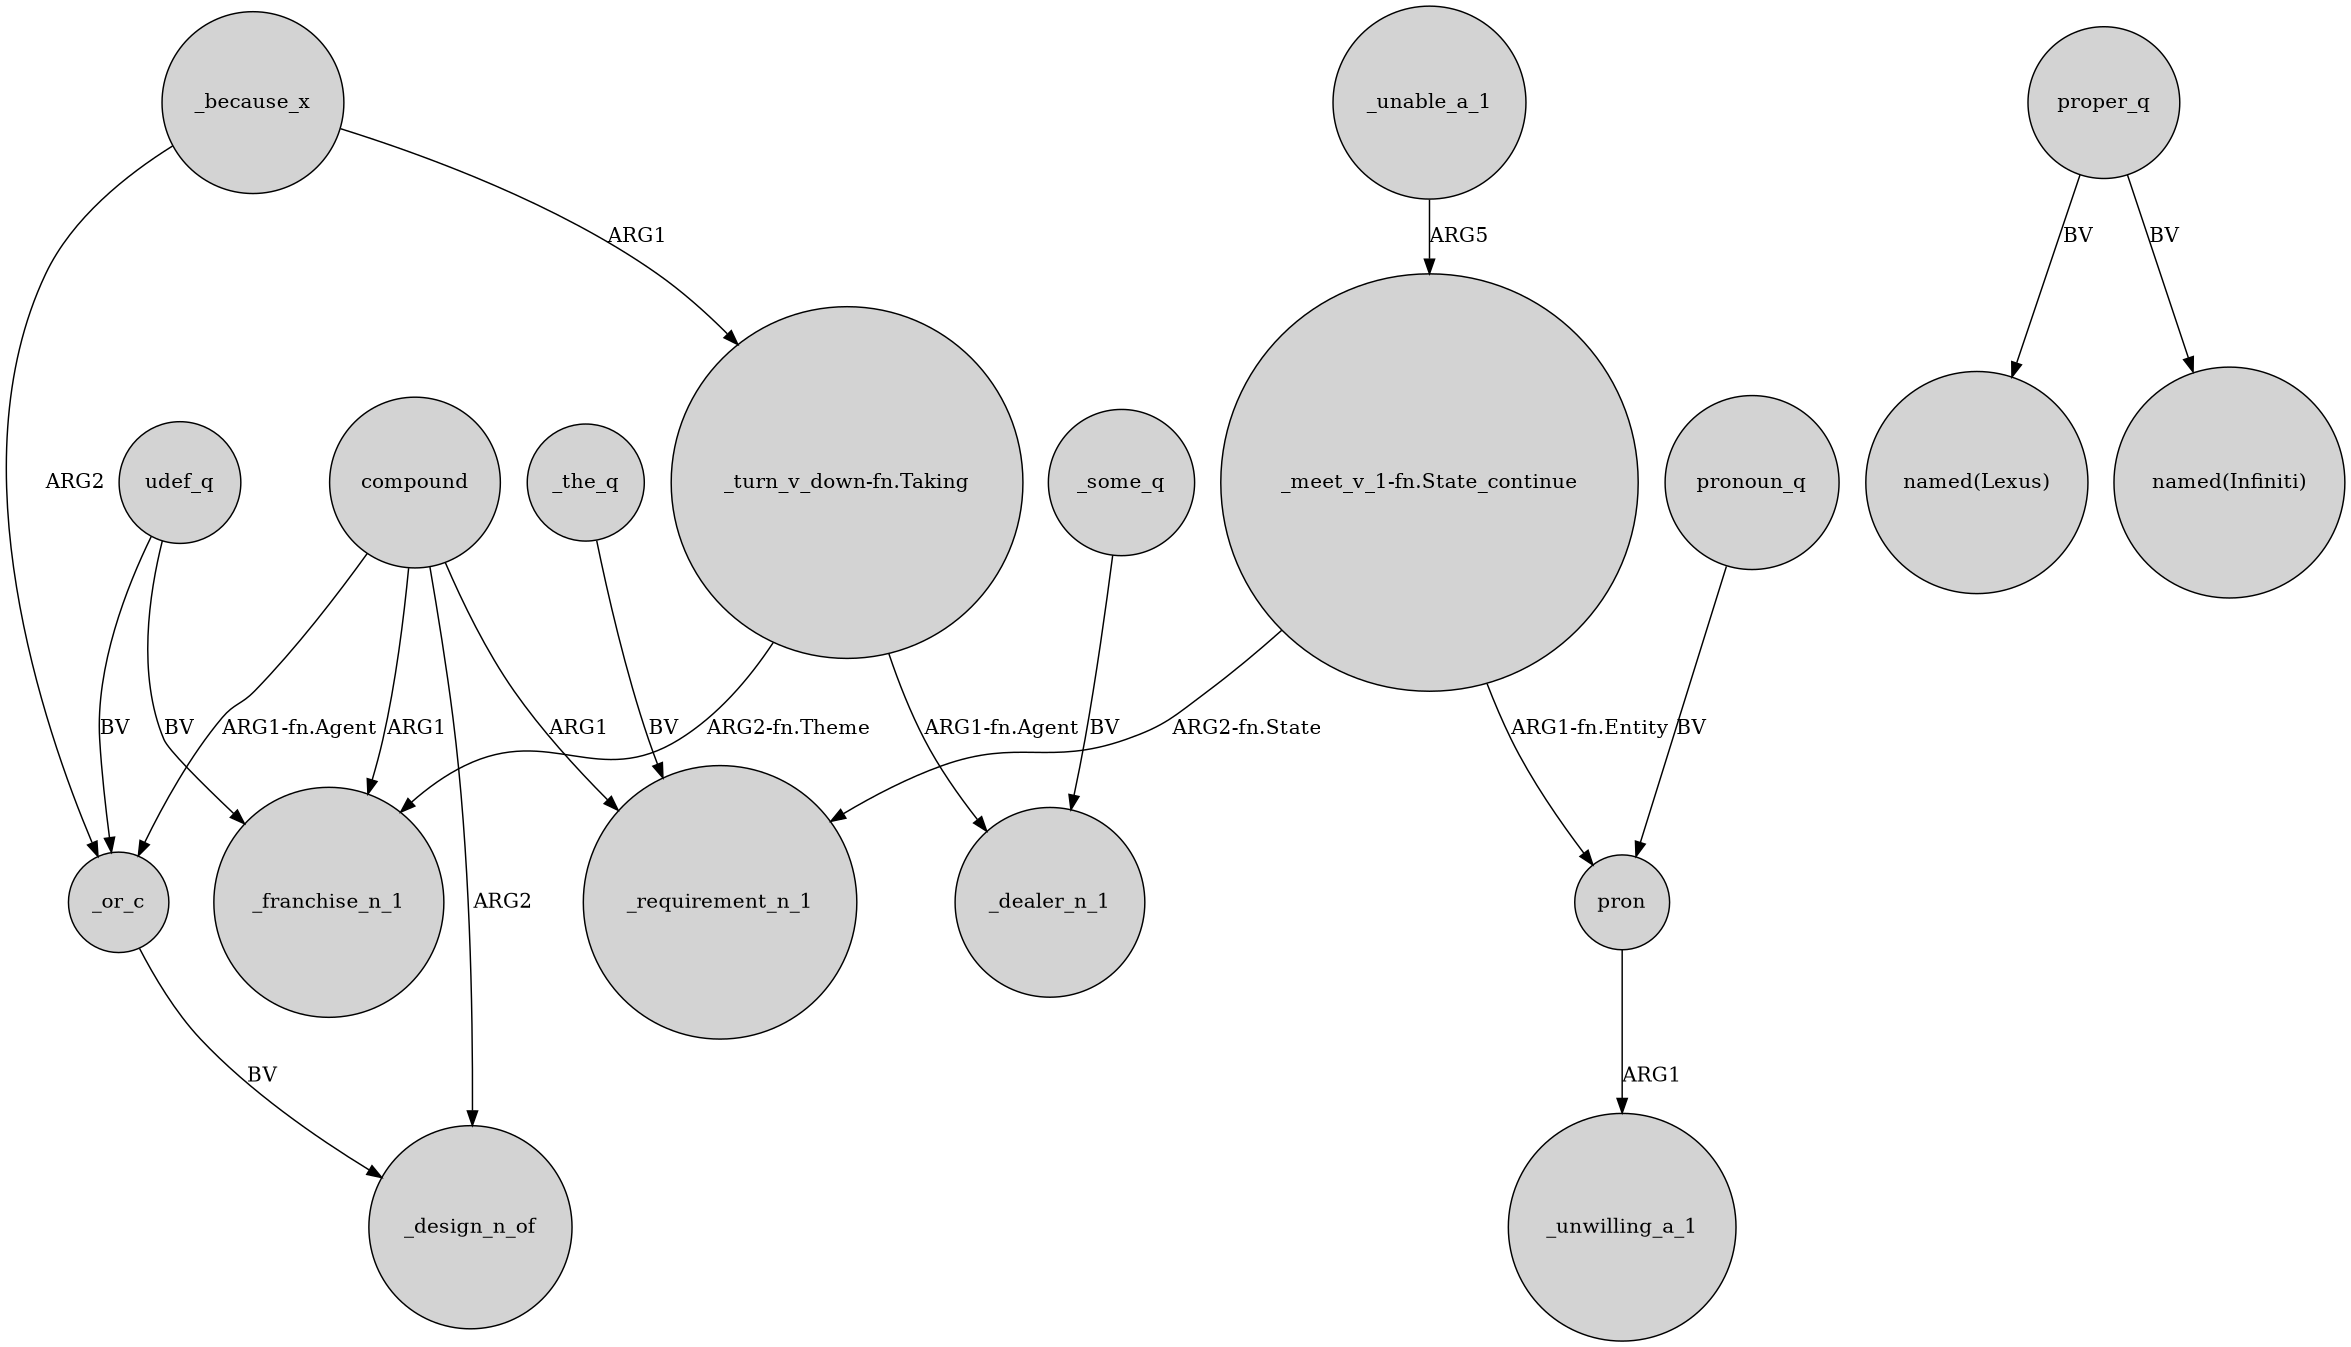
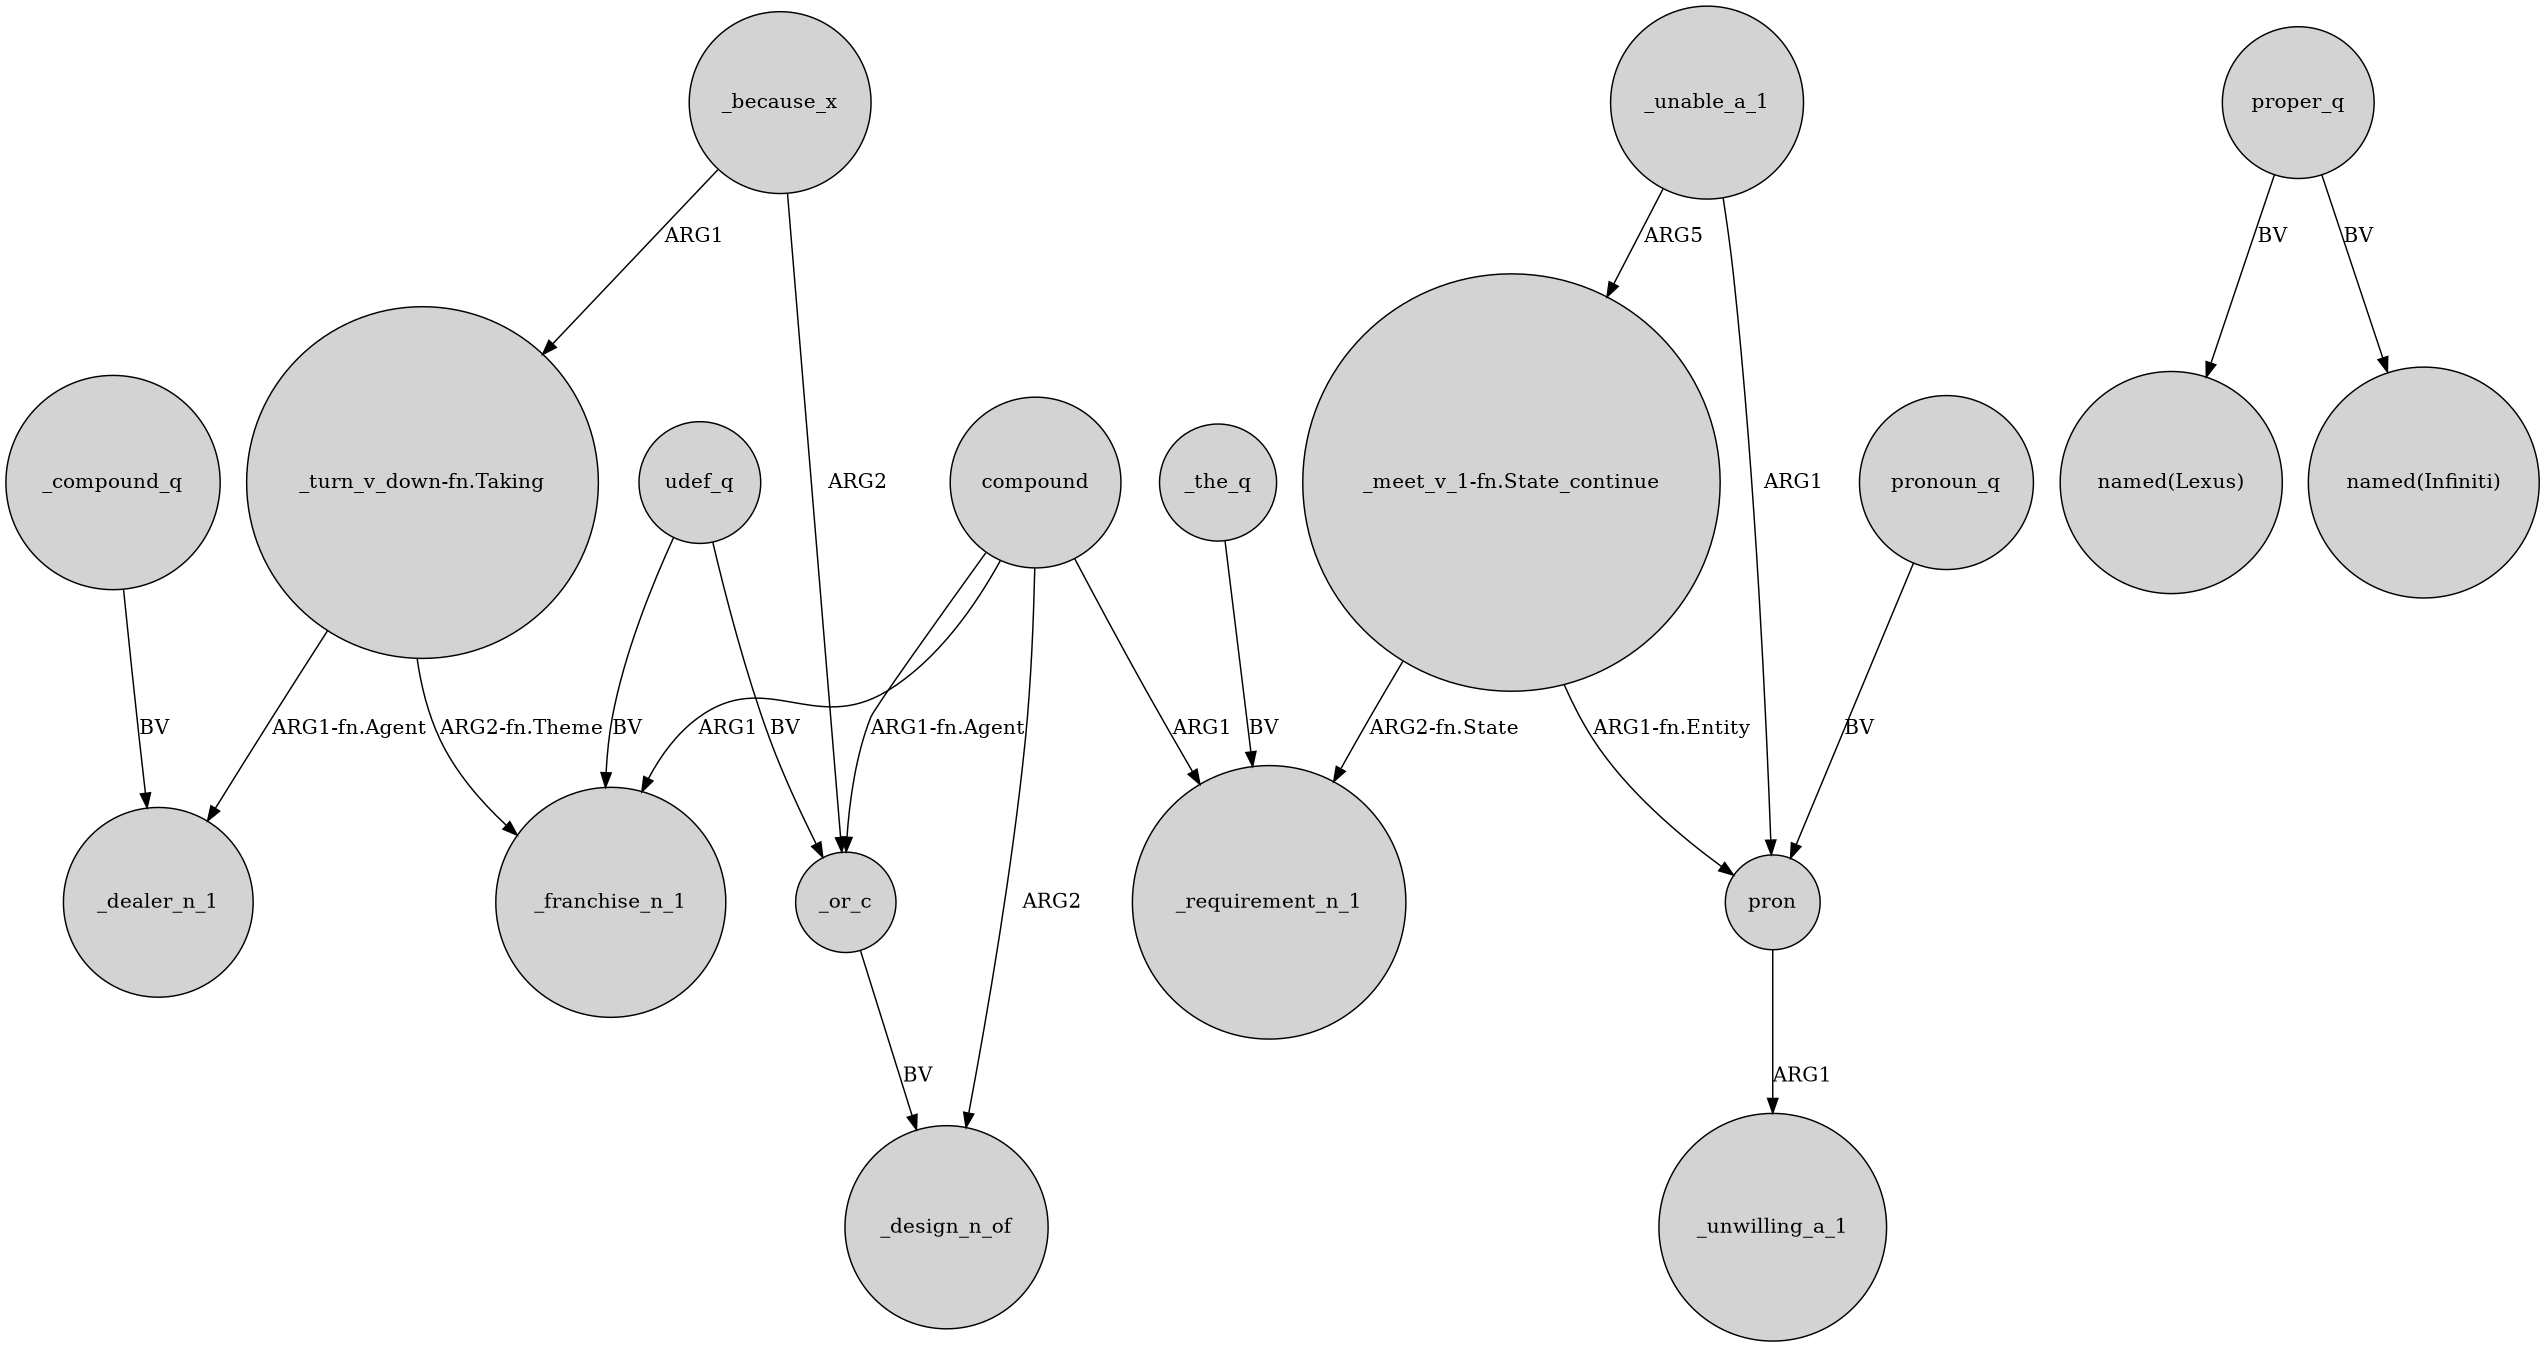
  digraph {
    node [shape=circle style=filled]
    "_turn_v_down-fn.Taking"
    _franchise_n_1
    _dealer_n_1
    udef_q
    _or_c
    _design_n_of
    _the_q
    _requirement_n_1
    _unable_a_1
    "_meet_v_1-fn.State_continue"
    pron
    _unwilling_a_1
    proper_q
    "named(Lexus)"
    "named(Infiniti)"
    _because_x
    compound
    pronoun_q
-   _some_q
+   _some_q [label=_compound_q]
    "_turn_v_down-fn.Taking" -> _franchise_n_1 [label="ARG2-fn.Theme"]
    "_turn_v_down-fn.Taking" -> _dealer_n_1 [label="ARG1-fn.Agent"]
    udef_q -> _franchise_n_1 [label=BV]
    udef_q -> _or_c [label=BV]
    _or_c -> _design_n_of [label=BV]
    _the_q -> _requirement_n_1 [label=BV]
    _unable_a_1 -> "_meet_v_1-fn.State_continue" [label=ARG5]
+   _unable_a_1 -> pron [label=ARG1]
    "_meet_v_1-fn.State_continue" -> _requirement_n_1 [label="ARG2-fn.State"]
    "_meet_v_1-fn.State_continue" -> pron [label="ARG1-fn.Entity"]
    pron -> _unwilling_a_1 [label=ARG1]
    proper_q -> "named(Lexus)" [label=BV]
    proper_q -> "named(Infiniti)" [label=BV]
    _because_x -> "_turn_v_down-fn.Taking" [label=ARG1]
    _because_x -> _or_c [label=ARG2]
    compound -> _franchise_n_1 [label=ARG1]
    compound -> _or_c [label="ARG1-fn.Agent"]
    compound -> _design_n_of [label=ARG2]
    compound -> _requirement_n_1 [label=ARG1]
    pronoun_q -> pron [label=BV]
    _some_q -> _dealer_n_1 [label=BV]
  }
